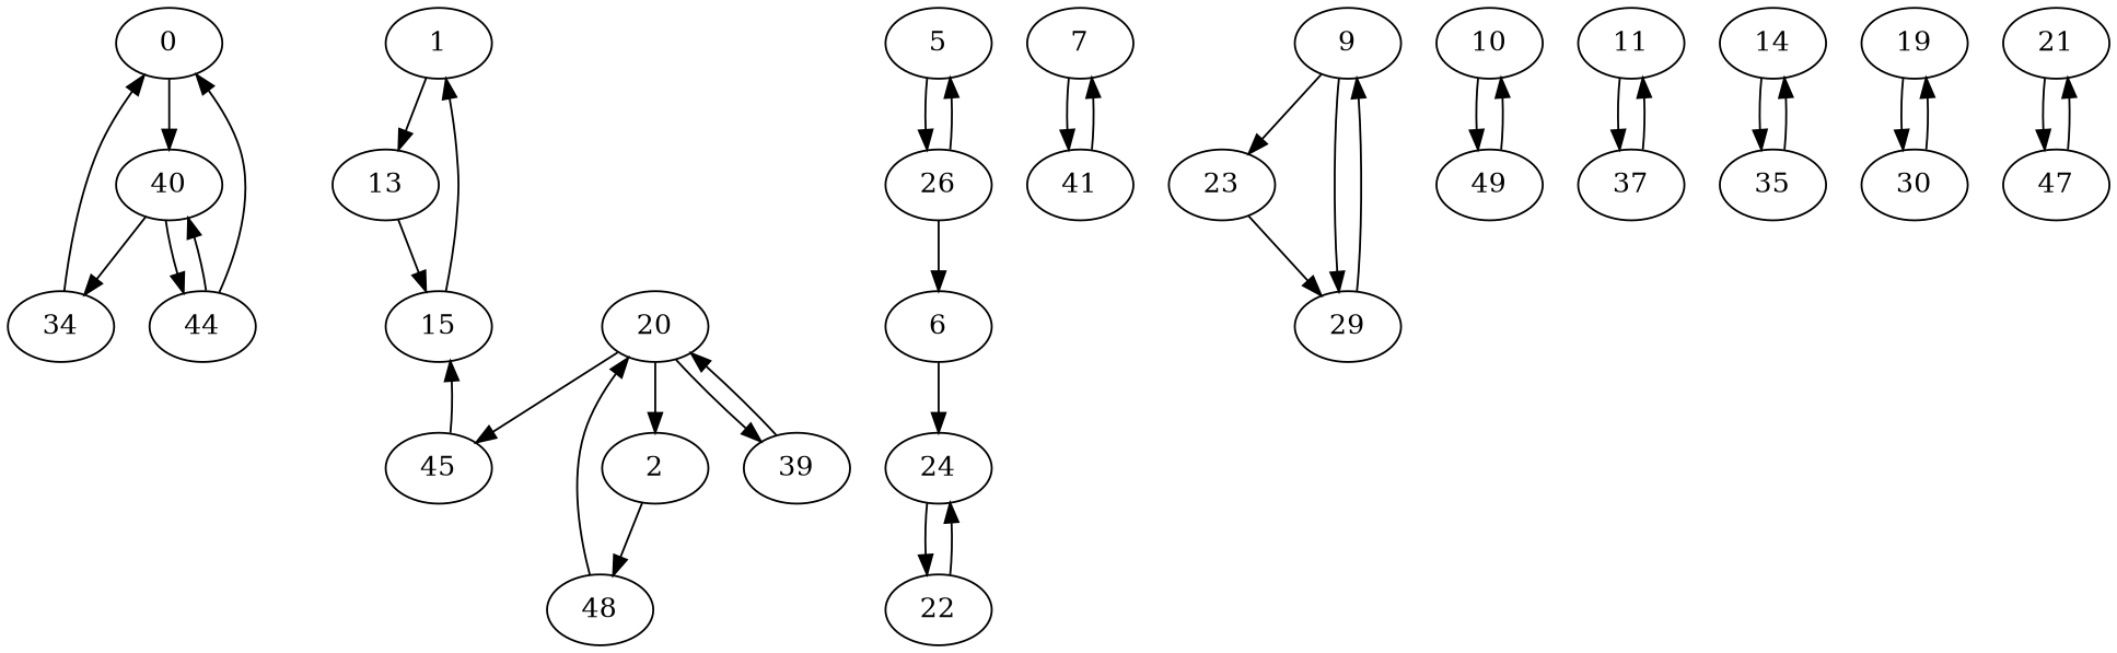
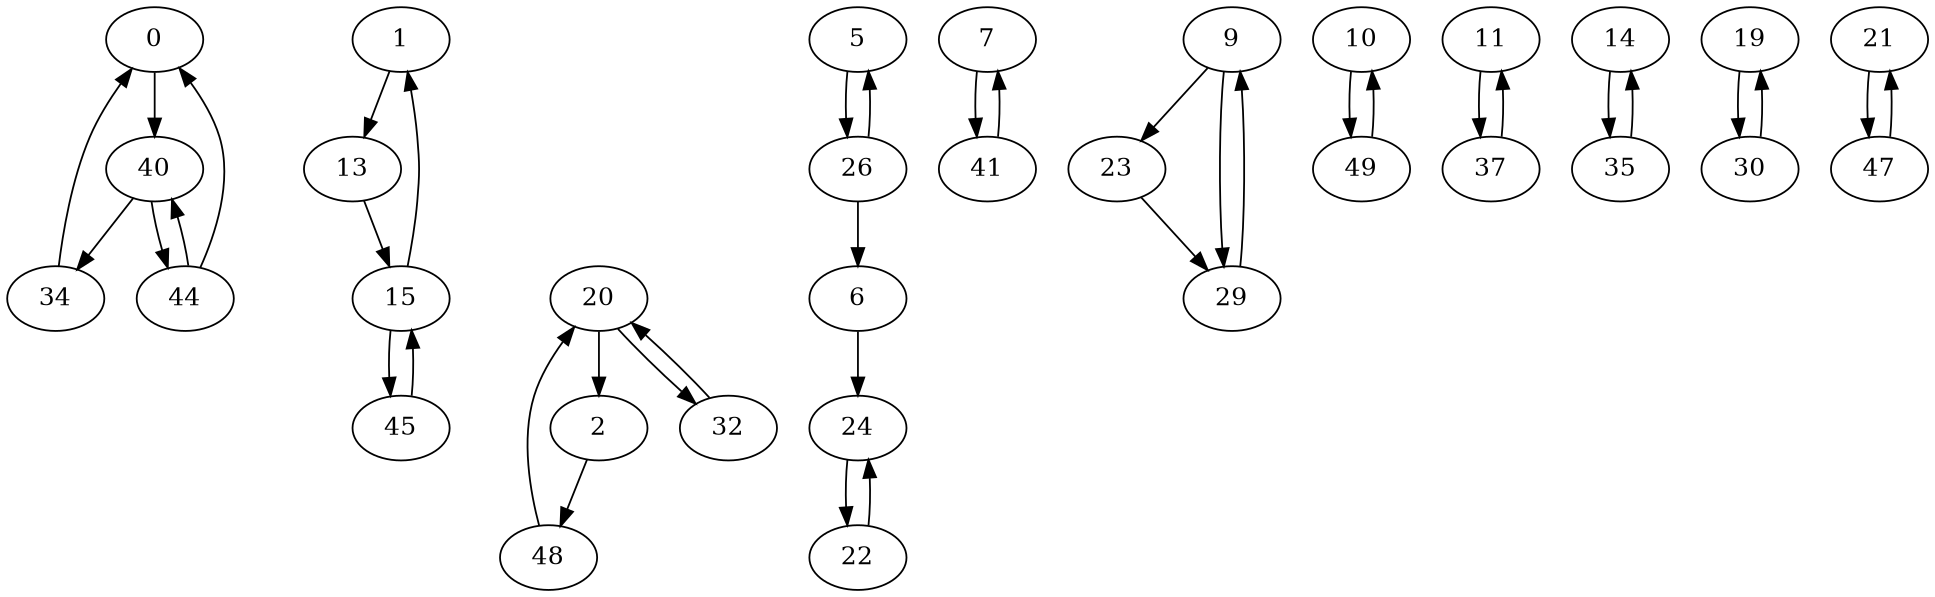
  digraph {
    0
    40
    34
    44
    1
    13
    15
    45
    2
    48
    20
-   32 [label=39]
+   32
    5
    26
    6
    24
    22
    7
    41
    9
    23
    29
    10
    49
    11
    37
    14
    35
    19
    30
    21
    47
    0 -> 40
    40 -> 34
    40 -> 44
    34 -> 0
    44 -> 0
    44 -> 40
    1 -> 13
    13 -> 15
    15 -> 1
-   20 -> 45
+   15 -> 45
    45 -> 15
    2 -> 48
    48 -> 20
    20 -> 2
    20 -> 32
    32 -> 20
    5 -> 26
    26 -> 5
    26 -> 6
    6 -> 24
    24 -> 22
    22 -> 24
    7 -> 41
    41 -> 7
    9 -> 23
    9 -> 29
    23 -> 29
    29 -> 9
    10 -> 49
    49 -> 10
    11 -> 37
    37 -> 11
    14 -> 35
    35 -> 14
    19 -> 30
    30 -> 19
    21 -> 47
    47 -> 21
  }
